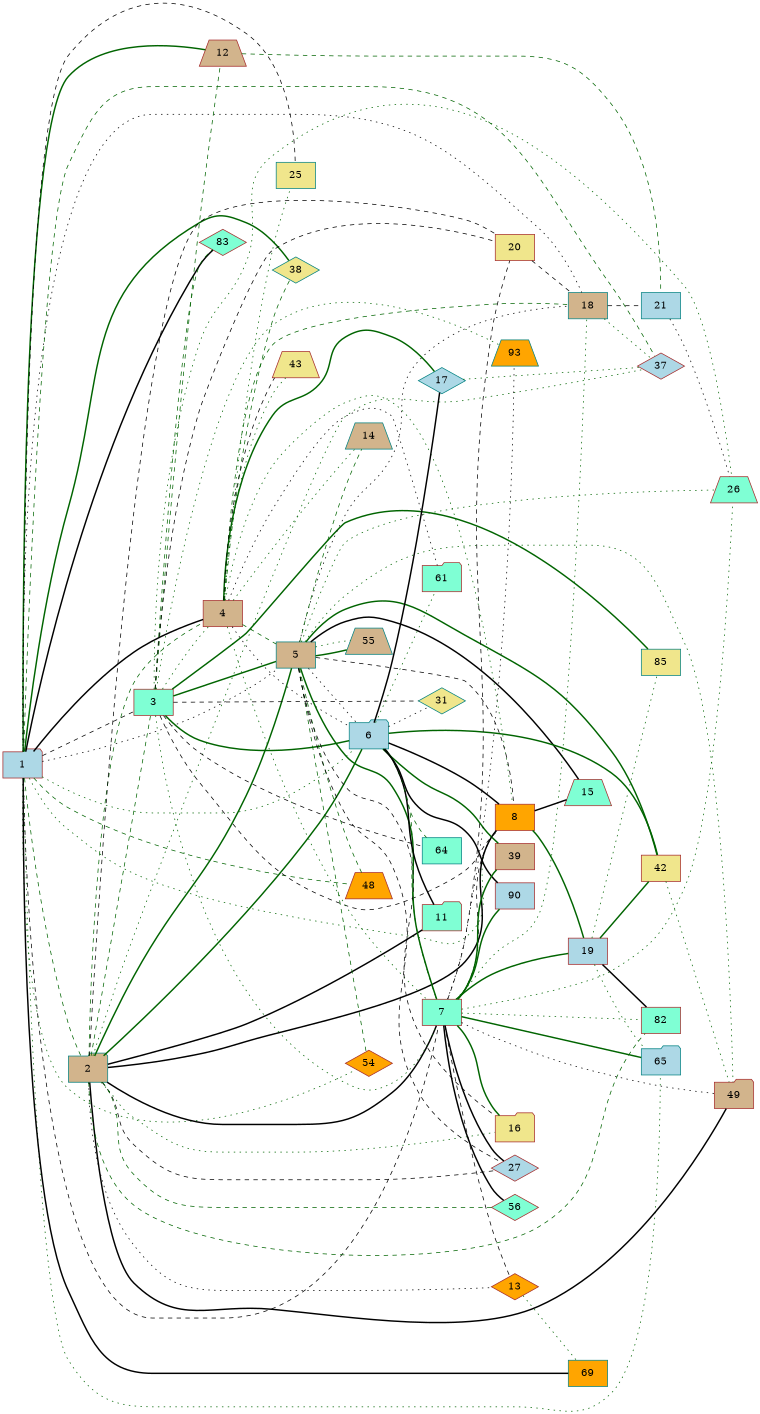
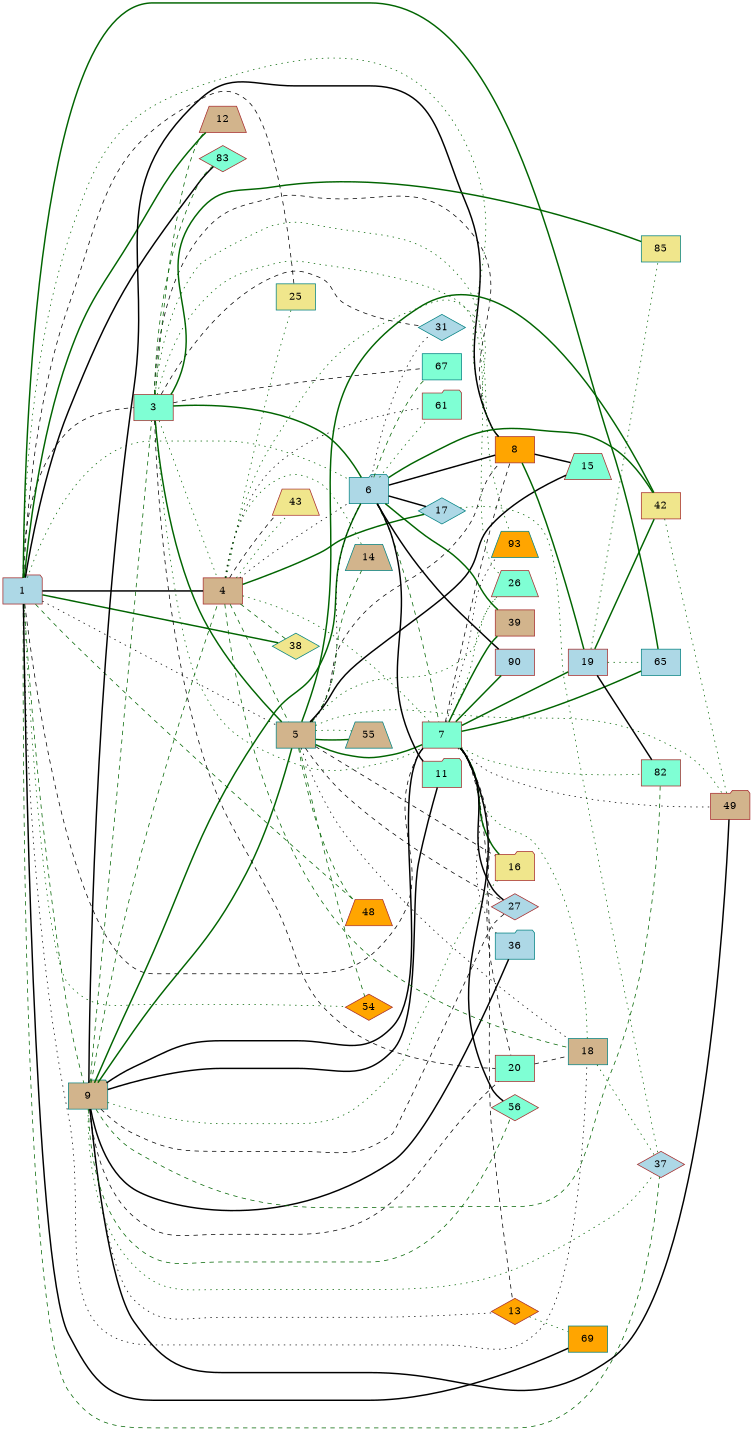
  graph {
    fontname="DejaVu Serif"
    rankdir=LR
    node [color=brown fillcolor=aquamarine fontname="DejaVu Serif" shape=box style=filled]
    edge [color=darkgreen fontname="DejaVu Serif" style=dotted]
    1 [fillcolor=lightblue shape=folder]
-   2 [color=teal fillcolor=tan shape=folder]
+   2 [color=teal fillcolor=tan shape=folder label=9]
    3
    4 [fillcolor=tan super="+9+60+68+28"]
    5 [color=teal fillcolor=tan]
    6 [color=teal fillcolor=lightblue shape=folder super="+46+51+45"]
    7 [super="+22+10+86+23+24"]
    8 [fillcolor=orange]
    12 [fillcolor=tan shape=trapezium]
    18 [color=teal fillcolor=tan super="+63+29"]
    25 [color=teal fillcolor=khaki]
    37 [fillcolor=lightblue shape=diamond super="+71"]
    38 [color=teal fillcolor=khaki shape=diamond]
    48 [fillcolor=orange shape=trapezium]
    54 [fillcolor=orange shape=diamond]
-   65 [color=teal fillcolor=lightblue shape=folder]
+   65 [color=teal fillcolor=lightblue]
    69 [color=teal fillcolor=orange]
    83 [shape=diamond]
    11 [shape=folder]
    13 [fillcolor=orange shape=diamond]
    16 [fillcolor=khaki shape=folder super="+58"]
-   20 [fillcolor=khaki super="+47"]
+   20 [super="+47"]
    27 [fillcolor=lightblue shape=diamond super="+52"]
+   36 [color=teal fillcolor=lightblue shape=folder]
    49 [fillcolor=tan shape=folder super="+70+87"]
    56 [shape=diamond super="+73"]
    82
    26 [shape=trapezium super="+84+34"]
-   31 [color=teal fillcolor=khaki shape=diamond]
+   31 [color=teal fillcolor=lightblue shape=diamond]
    n30 [color=teal fillcolor=orange label=93 shape=trapezium super="+44"]
-   64 [color=teal]
+   64 [color=teal label=67]
    85 [color=teal fillcolor=khaki]
    14 [color=teal fillcolor=tan shape=trapezium]
    17 [color=teal fillcolor=lightblue shape=diamond super="+80"]
    43 [fillcolor=khaki shape=trapezium]
    61 [shape=folder]
    15 [shape=trapezium]
    42 [fillcolor=khaki]
    55 [color=teal fillcolor=tan shape=trapezium]
    39 [fillcolor=tan]
    n41 [fillcolor=lightblue label=90]
    19 [fillcolor=lightblue super="+74+67"]
-   21 [color=teal fillcolor=lightblue super="+41"]
    1 -- 2 [style=dashed]
    1 -- 3 [color=black style=dashed]
    1 -- 4 [color=black style=bold weight=4]
    1 -- 5 [color=black]
    1 -- 6 [weight=2]
    1 -- 7 [color=black style=dashed weight=2]
    1 -- 8
    1 -- 12 [style=bold]
    1 -- 18 [color=black]
    1 -- 25 [color=black style=dashed]
    1 -- 37 [style=dashed]
    1 -- 38 [style=bold]
    1 -- 48 [style=dashed]
    1 -- 54
-   1 -- 65
+   1 -- 65 [style=bold]
    1 -- 69 [color=black style=bold]
    1 -- 83 [color=black style=bold]
    2 -- 3 [style=dashed]
    2 -- 4 [style=dashed weight=2]
    2 -- 5 [style=bold]
    2 -- 6 [style=bold]
    2 -- 7 [color=black style=bold weight=2]
    2 -- 8 [color=black style=bold]
    2 -- 37
    2 -- 11 [color=black style=bold]
    2 -- 13 [color=black]
    2 -- 16
    2 -- 20 [color=black style=dashed]
    2 -- 27 [color=black style=dashed]
+   2 -- 36 [color=black style=bold]
    2 -- 49 [color=black style=bold]
    2 -- 56 [style=dashed]
    2 -- 82 [style=dashed weight=2]
    3 -- 4 [weight=3]
    3 -- 5 [style=bold]
    3 -- 6 [style=bold]
    3 -- 7 [weight=4]
    3 -- 8 [color=black style=dashed]
    3 -- 12 [style=dashed]
    3 -- 83 [style=dashed]
    3 -- 20 [color=black style=dashed]
    3 -- 26
    3 -- 31 [color=black style=dashed]
    3 -- n30
    3 -- 64 [color=black style=dashed]
    3 -- 85 [style=bold]
    4 -- 5 [style=dashed weight=3]
    4 -- 6 [color=black weight=4]
    4 -- 7 [weight=9]
    4 -- 8 [weight=2]
    4 -- 18 [style=dashed]
    4 -- 25
    4 -- 38 [style=dashed]
    4 -- 14
    4 -- 17 [style=bold]
    4 -- 43
    4 -- 43 [color=black style=dashed]
    4 -- 61 [color=black]
    5 -- 6 [color=black]
    5 -- 7 [style=bold weight=2]
    5 -- 8 [color=black style=dashed]
    5 -- 18 [color=black]
    5 -- 48 [style=dashed]
    5 -- 54 [style=dashed]
    5 -- 16 [color=black style=dashed]
    5 -- 27 [color=black style=dashed]
    5 -- 49
    5 -- 26
    5 -- 14 [style=dashed]
    5 -- 15 [color=black style=bold]
    5 -- 42 [style=bold]
    5 -- 55 [style=bold]
    5 -- 55
    6 -- 7 [style=dashed weight=2]
    6 -- 8 [color=black style=bold]
    6 -- 11 [color=black style=bold]
    6 -- 31 [color=black]
    6 -- 64 [style=dashed]
    6 -- 17 [color=black style=bold]
    6 -- 61
    6 -- 42 [style=bold]
    6 -- 39 [style=bold]
    6 -- n41 [color=black style=bold]
    7 -- 8 [color=black style=dashed weight=2]
    7 -- 18
    7 -- 65 [style=bold]
    7 -- 13 [color=black style=dashed weight=2]
    7 -- 16 [style=bold]
    7 -- 20 [color=black style=dashed]
    7 -- 27 [color=black style=bold weight=2]
+   7 -- 36 [color=black]
    7 -- 49 [color=black weight=2]
    7 -- 56 [color=black style=bold weight=2]
    7 -- 82
    7 -- 26 [weight=2]
    7 -- n30 [color=black weight=2]
    7 -- 39 [style=bold]
    7 -- n41 [style=bold]
    7 -- 19 [style=bold weight=4]
    8 -- 15 [color=black style=bold]
    8 -- 19 [style=bold]
-   12 -- 21 [style=dashed]
    18 -- 37
-   18 -- 21 [color=black style=dashed]
    13 -- 69
    20 -- 18 [color=black style=dashed]
    17 -- 37
    42 -- 49
    19 -- 65
    19 -- 82 [color=black style=bold]
    19 -- 85
    19 -- 42 [style=bold]
-   21 -- 26 [color=black]
  }
